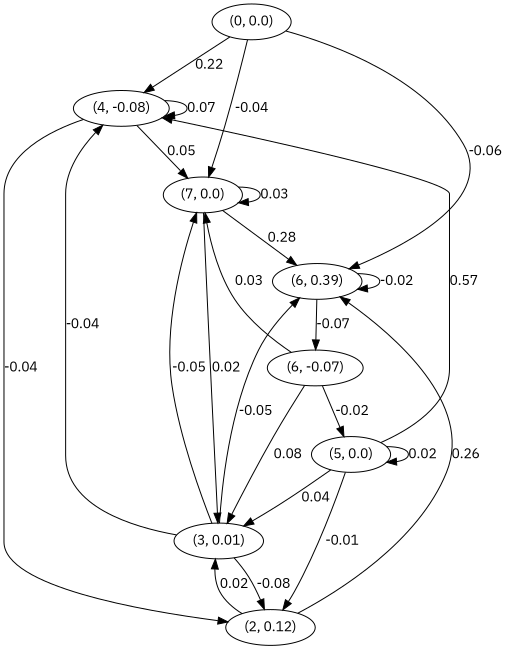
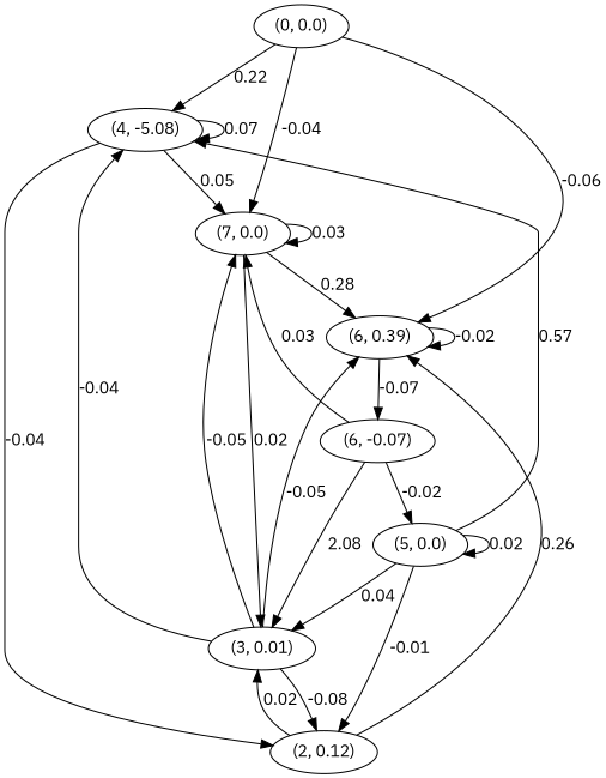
  digraph {
    fontname="IBM Plex Sans"
    node [fontname="IBM Plex Sans"]
    edge [fontname="IBM Plex Sans"]
    n1 [label="(0, 0.0)"]
-   n2 [label="(4, -0.08)"]
+   n2 [label="(4, -5.08)"]
    n3 [label="(6, 0.39)"]
    n4 [label="(7, 0.0)"]
    n5 [label="(2, 0.12)"]
    n6 [label="(3, 0.01)"]
    n7 [label="(6, -0.07)"]
    n8 [label="(5, 0.0)"]
    n1 -> n2 [label=0.22]
    n1 -> n3 [label=-0.06]
    n1 -> n4 [label=-0.04]
    n2 -> n2 [label=0.07]
    n2 -> n4 [label=0.05]
    n2 -> n5 [label=-0.04]
    n3 -> n3 [label=-0.02]
    n3 -> n7 [label=-0.07]
    n4 -> n3 [label=0.28]
    n4 -> n4 [label=0.03]
    n4 -> n6 [label=0.02]
    n5 -> n3 [label=0.26]
    n5 -> n6 [label=0.02]
    n6 -> n2 [label=-0.04]
    n6 -> n3 [label=-0.05]
    n6 -> n4 [label=-0.05]
    n6 -> n5 [label=-0.08]
    n7 -> n4 [label=0.03]
-   n7 -> n6 [label=0.08]
+   n7 -> n6 [label=2.08]
    n7 -> n8 [label=-0.02]
    n8 -> n2 [label=0.57]
    n8 -> n5 [label=-0.01]
    n8 -> n6 [label=0.04]
    n8 -> n8 [label=0.02]
  }
